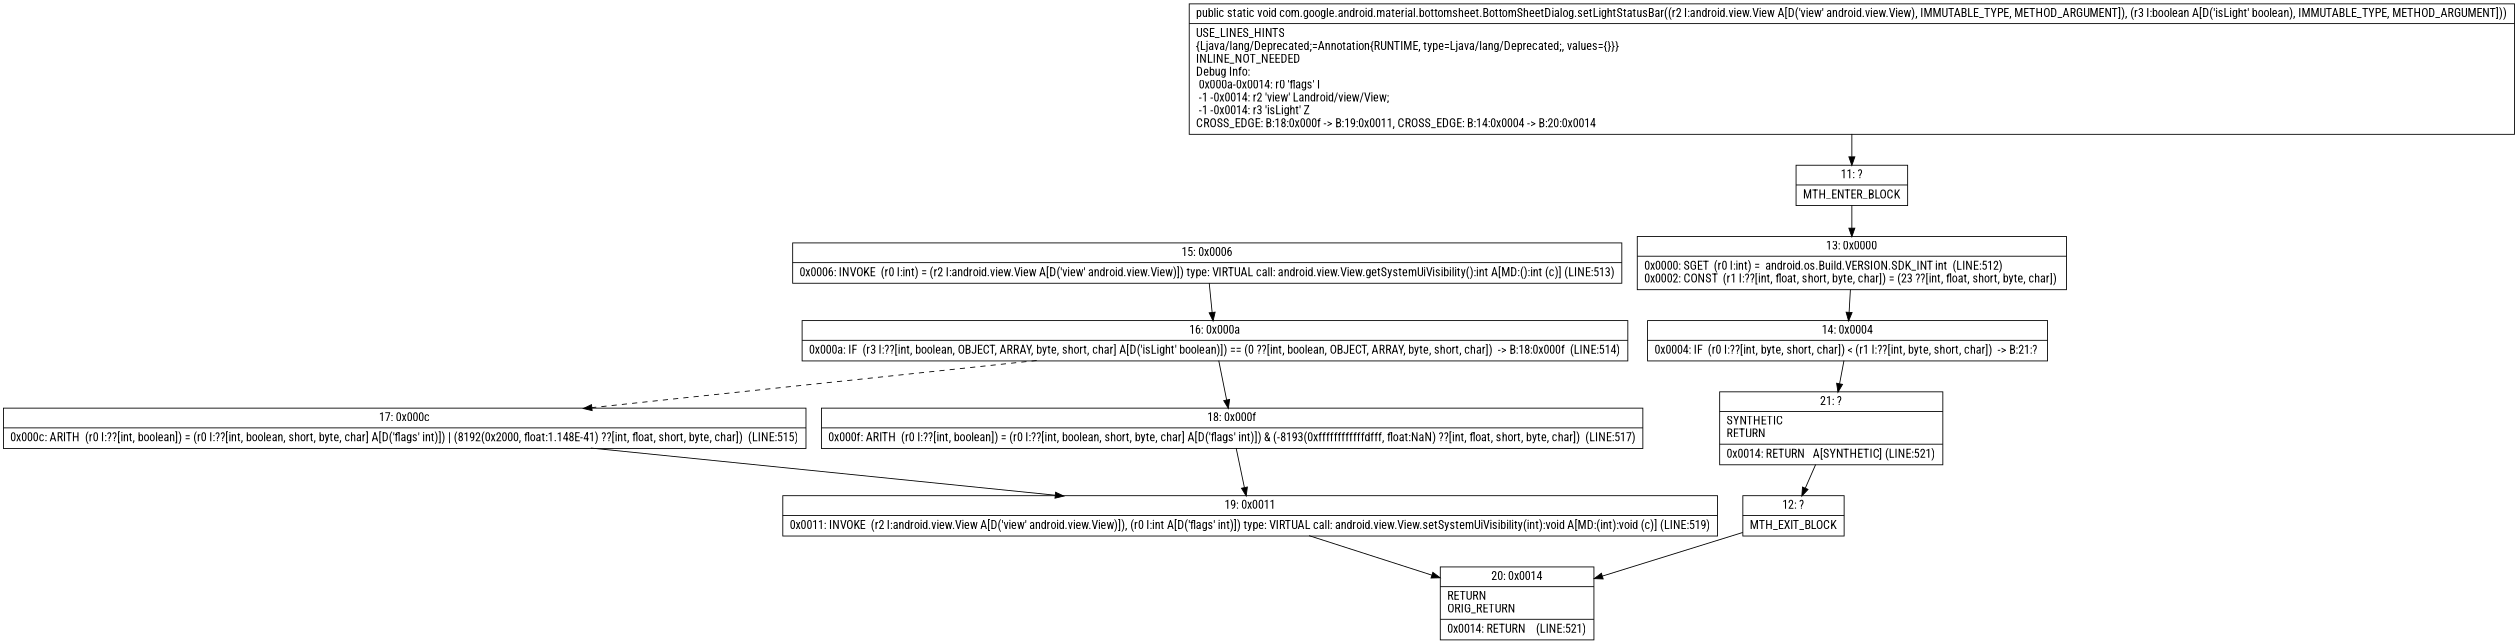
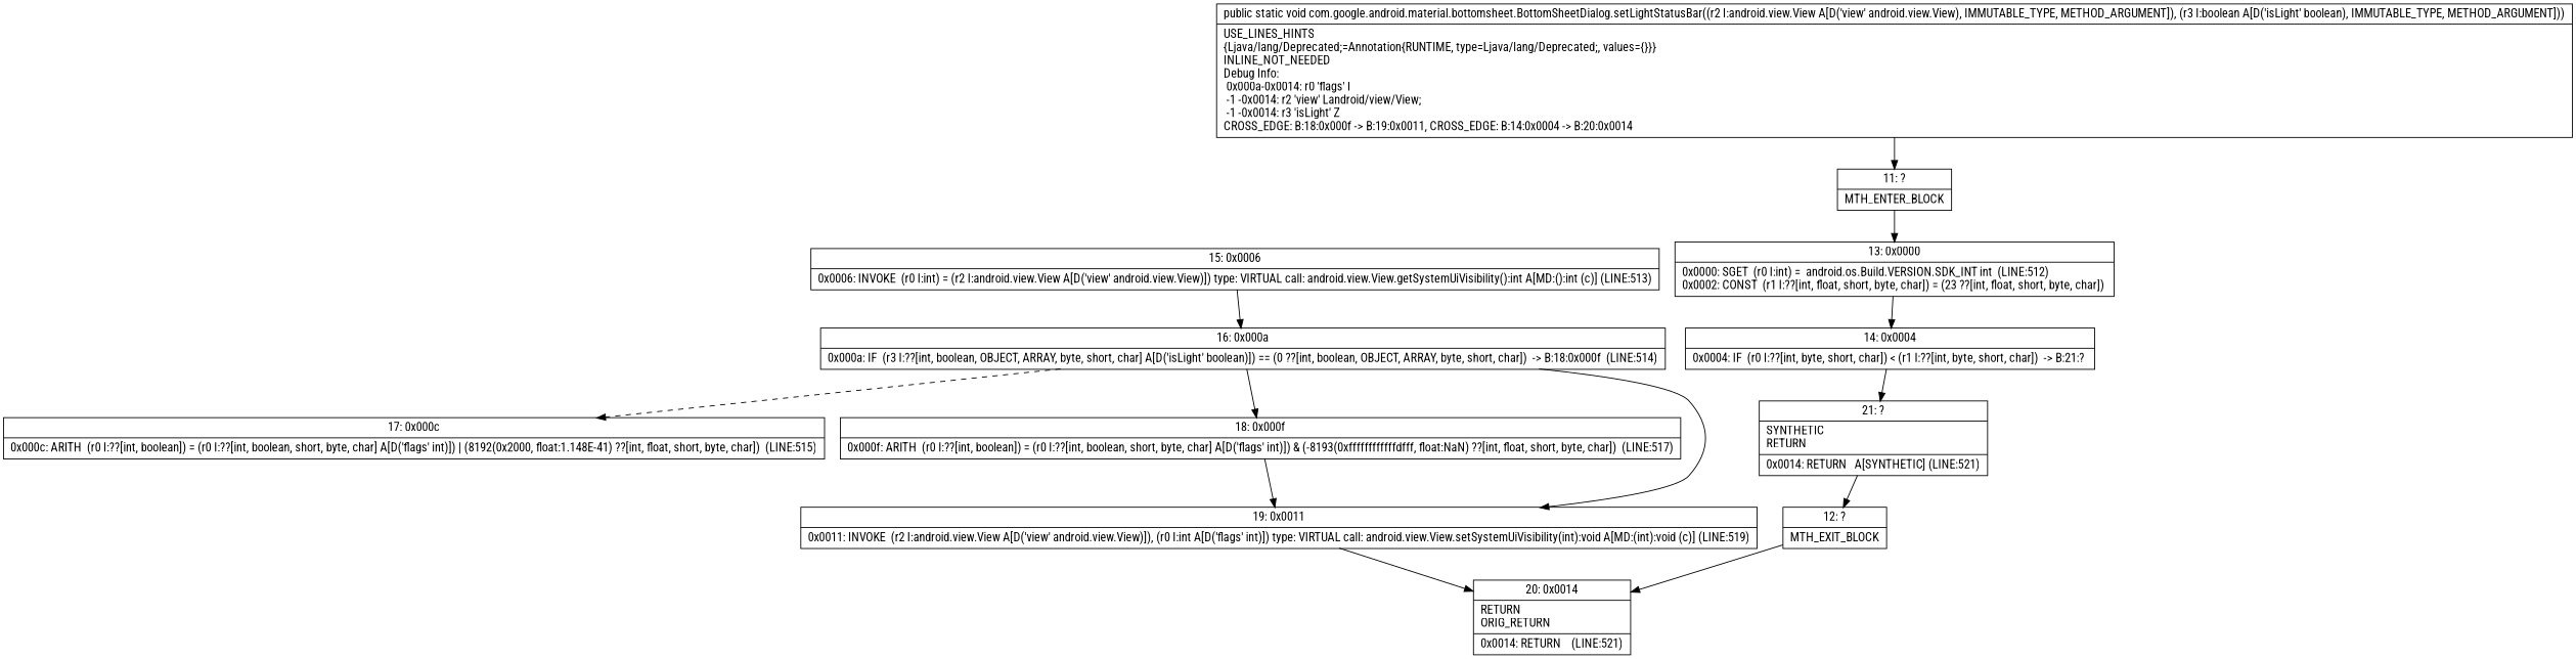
  digraph {
    fontname="Roboto Condensed"
    node [fontname="Roboto Condensed" shape=record]
    edge [fontname="Roboto Condensed"]
    n1 [label="{11\:\ ?|MTH_ENTER_BLOCK\l}"]
    n2 [label="{13\:\ 0x0000|0x0000: SGET  (r0 I:int) =  android.os.Build.VERSION.SDK_INT int  (LINE:512)\l0x0002: CONST  (r1 I:??[int, float, short, byte, char]) = (23 ??[int, float, short, byte, char]) \l}"]
    n3 [label="{14\:\ 0x0004|0x0004: IF  (r0 I:??[int, byte, short, char]) \< (r1 I:??[int, byte, short, char])  \-\> B:21:? \l}"]
    n4 [label="{21\:\ ?|SYNTHETIC\lRETURN\l|0x0014: RETURN   A[SYNTHETIC] (LINE:521)\l}"]
    n5 [label="{15\:\ 0x0006|0x0006: INVOKE  (r0 I:int) = (r2 I:android.view.View A[D('view' android.view.View)]) type: VIRTUAL call: android.view.View.getSystemUiVisibility():int A[MD:():int (c)] (LINE:513)\l}"]
    n6 [label="{16\:\ 0x000a|0x000a: IF  (r3 I:??[int, boolean, OBJECT, ARRAY, byte, short, char] A[D('isLight' boolean)]) == (0 ??[int, boolean, OBJECT, ARRAY, byte, short, char])  \-\> B:18:0x000f  (LINE:514)\l}"]
    n7 [label="{12\:\ ?|MTH_EXIT_BLOCK\l}"]
    n8 [label="{17\:\ 0x000c|0x000c: ARITH  (r0 I:??[int, boolean]) = (r0 I:??[int, boolean, short, byte, char] A[D('flags' int)]) \| (8192(0x2000, float:1.148E\-41) ??[int, float, short, byte, char])  (LINE:515)\l}"]
    n9 [label="{18\:\ 0x000f|0x000f: ARITH  (r0 I:??[int, boolean]) = (r0 I:??[int, boolean, short, byte, char] A[D('flags' int)]) & (\-8193(0xffffffffffffdfff, float:NaN) ??[int, float, short, byte, char])  (LINE:517)\l}"]
    n10 [label="{19\:\ 0x0011|0x0011: INVOKE  (r2 I:android.view.View A[D('view' android.view.View)]), (r0 I:int A[D('flags' int)]) type: VIRTUAL call: android.view.View.setSystemUiVisibility(int):void A[MD:(int):void (c)] (LINE:519)\l}"]
    n11 [label="{20\:\ 0x0014|RETURN\lORIG_RETURN\l|0x0014: RETURN    (LINE:521)\l}"]
    n12 [label="{public static void com.google.android.material.bottomsheet.BottomSheetDialog.setLightStatusBar((r2 I:android.view.View A[D('view' android.view.View), IMMUTABLE_TYPE, METHOD_ARGUMENT]), (r3 I:boolean A[D('isLight' boolean), IMMUTABLE_TYPE, METHOD_ARGUMENT]))  | USE_LINES_HINTS\l\{Ljava\/lang\/Deprecated;=Annotation\{RUNTIME, type=Ljava\/lang\/Deprecated;, values=\{\}\}\}\lINLINE_NOT_NEEDED\lDebug Info:\l  0x000a\-0x0014: r0 'flags' I\l  \-1 \-0x0014: r2 'view' Landroid\/view\/View;\l  \-1 \-0x0014: r3 'isLight' Z\lCROSS_EDGE: B:18:0x000f \-\> B:19:0x0011, CROSS_EDGE: B:14:0x0004 \-\> B:20:0x0014\l}"]
    n1 -> n2
    n2 -> n3
    n3 -> n4
    n4 -> n7
    n5 -> n6
    n6 -> n8 [style=dashed]
    n6 -> n9
    n7 -> n11
-   n8 -> n10
+   n6 -> n10
    n9 -> n10
    n10 -> n11
    n12 -> n1
  }
